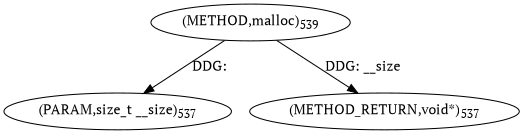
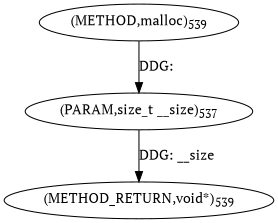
  digraph {
    fontname="PT Serif"
    node [fontname="PT Serif"]
    edge [fontname="PT Serif"]
    n1 [label=<(METHOD,malloc)<SUB>539</SUB>>]
    n2 [label=<(PARAM,size_t __size)<SUB>537</SUB>>]
-   n3 [label=<(METHOD_RETURN,void*)<SUB>537</SUB>>]
+   n3 [label=<(METHOD_RETURN,void*)<SUB>539</SUB>>]
    n1 -> n2 [label="DDG: "]
-   n1 -> n3 [label="DDG: __size"]
+   n2 -> n3 [label="DDG: __size"]
  }
